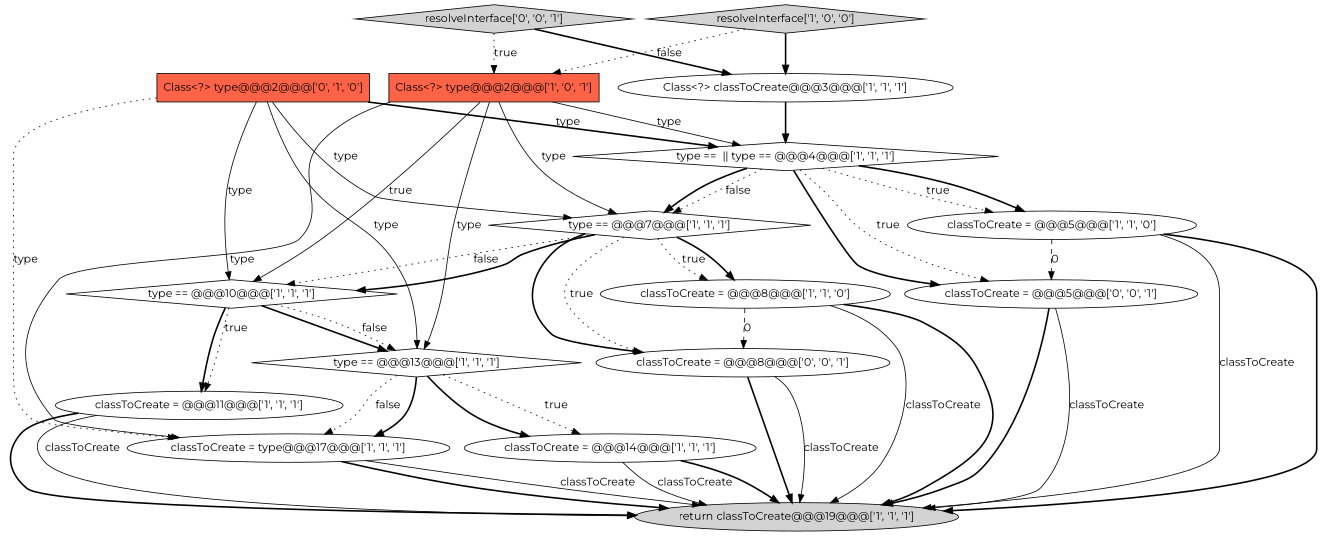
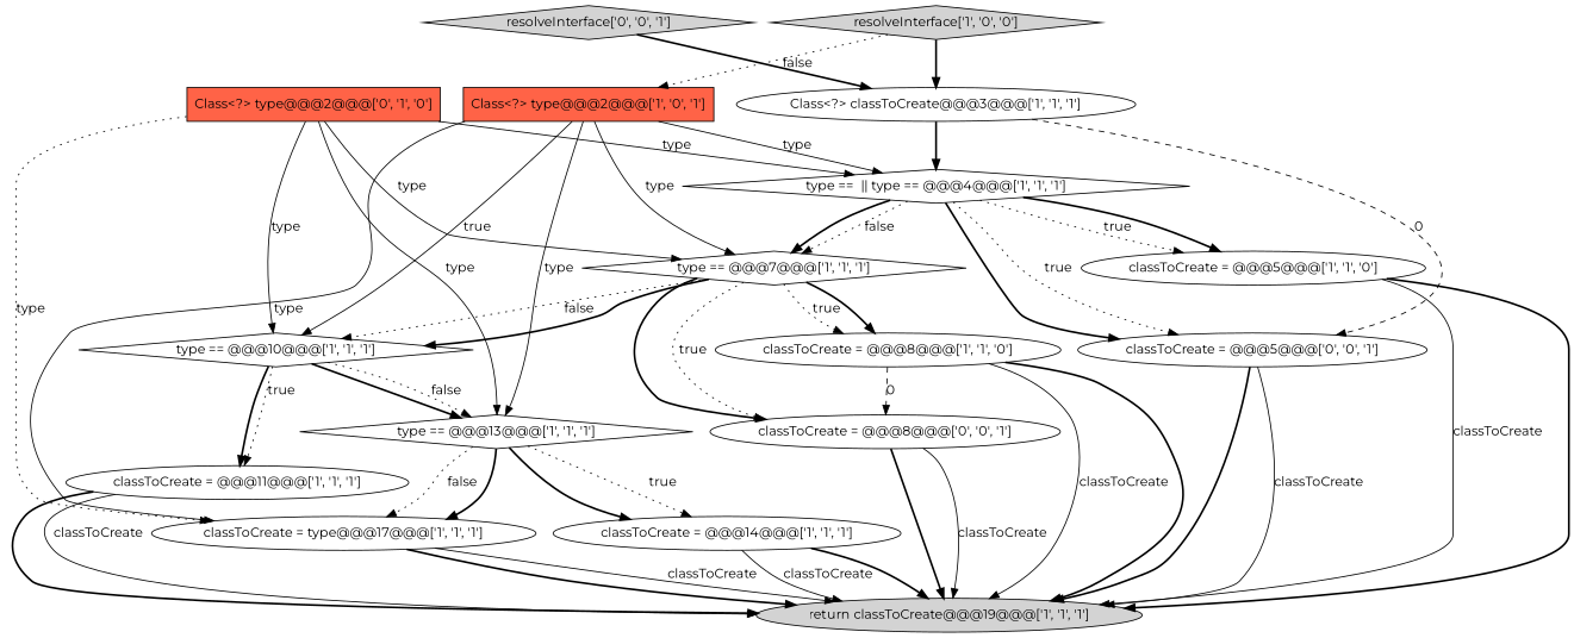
  digraph {
    fontname=Montserrat
    node [fillcolor=white fontname=Montserrat shape=ellipse style=filled]
    edge [fontname=Montserrat style=bold]
    n1 [label="classToCreate = @@@8@@@['1', '1', '0']"]
    n2 [fillcolor=lightgray label="return classToCreate@@@19@@@['1', '1', '1']"]
    n3 [label="classToCreate = @@@8@@@['0', '0', '1']"]
    n4 [label="type ==  || type == @@@4@@@['1', '1', '1']" shape=diamond]
    n5 [label="classToCreate = @@@5@@@['0', '0', '1']"]
    n6 [label="classToCreate = @@@5@@@['1', '1', '0']"]
    n7 [label="type == @@@7@@@['1', '1', '1']" shape=diamond]
    n8 [label="type == @@@10@@@['1', '1', '1']" shape=diamond]
    n9 [fillcolor=tomato label="Class<?> type@@@2@@@['0', '1', '0']" shape=box]
    n10 [label="classToCreate = type@@@17@@@['1', '1', '1']"]
    n11 [label="type == @@@13@@@['1', '1', '1']" shape=diamond]
    n12 [label="Class<?> classToCreate@@@3@@@['1', '1', '1']"]
    n13 [label="classToCreate = @@@11@@@['1', '1', '1']"]
    n14 [label="classToCreate = @@@14@@@['1', '1', '1']"]
    n15 [fillcolor=lightgray label="resolveInterface['0', '0', '1']" shape=diamond]
    n16 [fillcolor=tomato label="Class<?> type@@@2@@@['1', '0', '1']" shape=box]
    n17 [fillcolor=lightgray label="resolveInterface['1', '0', '0']" shape=diamond]
    n1 -> n2
    n1 -> n2 [label=classToCreate style=solid]
    n1 -> n3 [label=0 style=dashed]
    n3 -> n2 [label=classToCreate style=solid]
    n3 -> n2
    n4 -> n5
    n4 -> n5 [label=true style=dotted]
    n4 -> n6
    n4 -> n6 [label=true style=dotted]
    n4 -> n7 [label=false style=dotted]
    n4 -> n7
    n5 -> n2 [label=classToCreate style=solid]
    n5 -> n2
    n6 -> n2 [label=classToCreate style=solid]
    n6 -> n2
-   n6 -> n5 [label=0 style=dashed]
+   n12 -> n5 [label=0 style=dashed]
    n7 -> n1 [label=true style=dotted]
    n7 -> n1
    n7 -> n3
    n7 -> n3 [label=true style=dotted]
    n7 -> n8
    n7 -> n8 [label=false style=dotted]
    n8 -> n11
    n8 -> n11 [label=false style=dotted]
    n8 -> n13 [label=true style=dotted]
    n8 -> n13
-   n9 -> n4 [label=type]
+   n9 -> n4 [label=type style=solid]
    n9 -> n7 [label=type style=solid]
    n9 -> n8 [label=type style=solid]
    n9 -> n10 [label=type style=dotted]
    n9 -> n11 [label=type style=solid]
    n10 -> n2
    n10 -> n2 [label=classToCreate style=solid]
    n11 -> n10 [label=false style=dotted]
    n11 -> n10
    n11 -> n14 [label=true style=dotted]
    n11 -> n14
    n12 -> n4
    n13 -> n2
    n13 -> n2 [label=classToCreate style=solid]
    n14 -> n2 [label=classToCreate style=solid]
    n14 -> n2
    n15 -> n12
-   n15 -> n16 [label=true style=dotted]
    n16 -> n4 [label=type style=solid]
    n16 -> n7 [label=type style=solid]
    n16 -> n8 [label=true style=solid]
    n16 -> n10 [label=type style=solid]
    n16 -> n11 [label=type style=solid]
    n17 -> n12
    n17 -> n16 [label=false style=dotted]
  }
